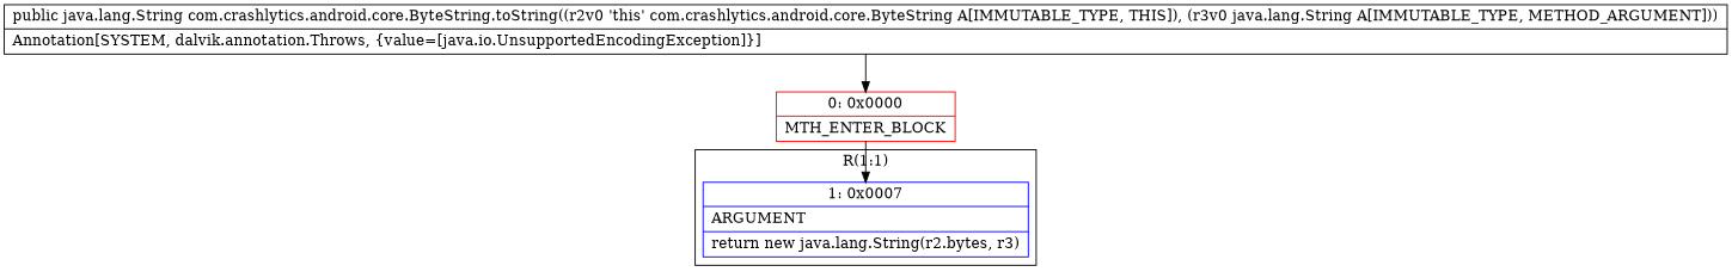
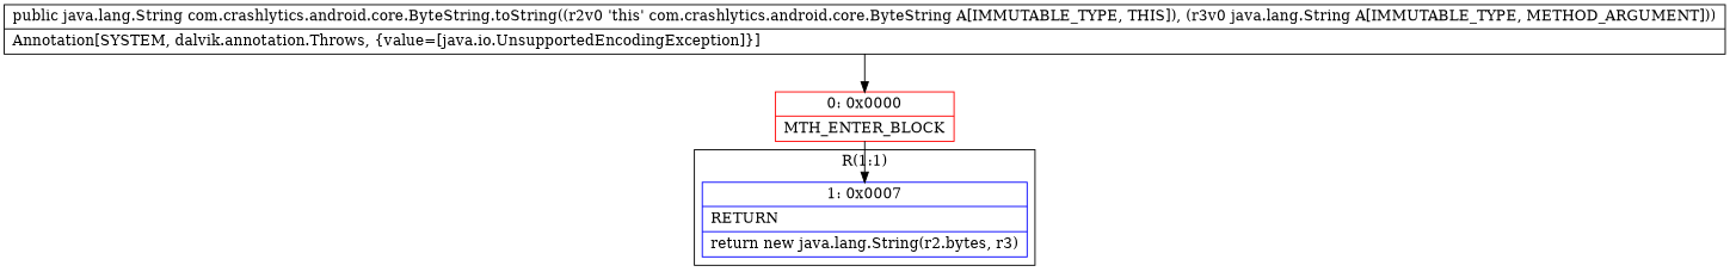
  digraph {
    node [shape=record]
-   n1 [color=blue label="{1\:\ 0x0007|ARGUMENT\l|return new java.lang.String(r2.bytes, r3)\l}"]
+   n1 [color=blue label="{1\:\ 0x0007|RETURN\l|return new java.lang.String(r2.bytes, r3)\l}"]
    n2 [color=red label="{0\:\ 0x0000|MTH_ENTER_BLOCK\l}"]
    n3 [label="{public java.lang.String com.crashlytics.android.core.ByteString.toString((r2v0 'this' com.crashlytics.android.core.ByteString A[IMMUTABLE_TYPE, THIS]), (r3v0 java.lang.String A[IMMUTABLE_TYPE, METHOD_ARGUMENT]))  | Annotation[SYSTEM, dalvik.annotation.Throws, \{value=[java.io.UnsupportedEncodingException]\}]\l}"]
    subgraph cluster_1 {
      label="R(1:1)"
      n1
    }
    n2 -> n1
    n3 -> n2
  }
